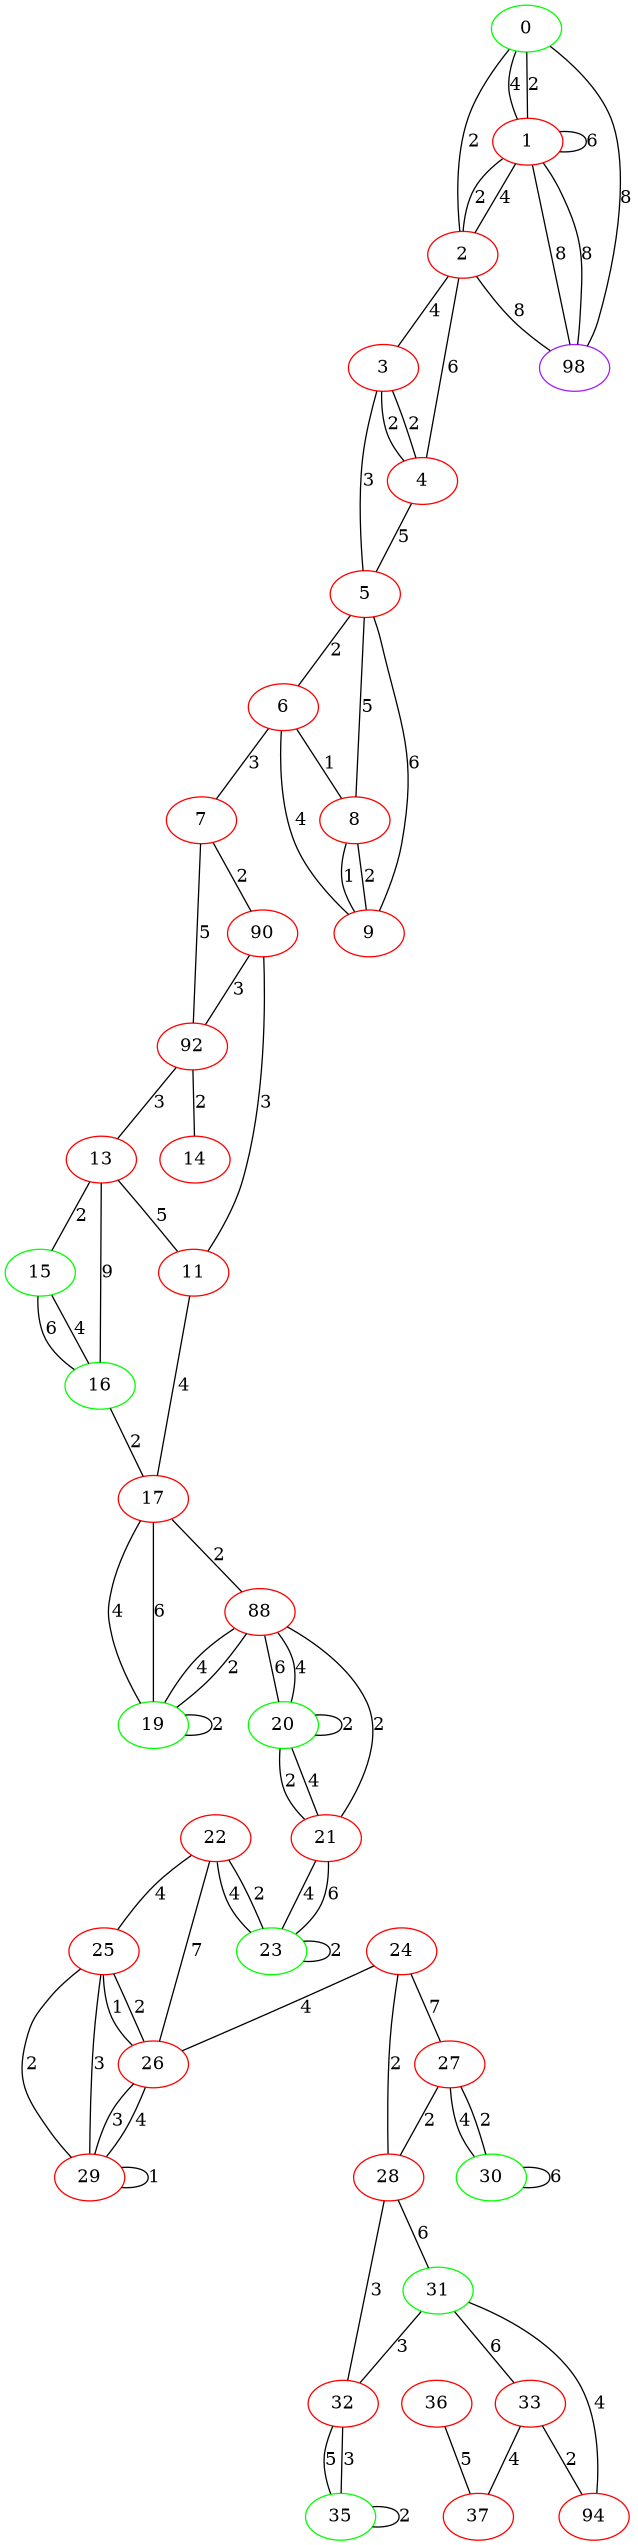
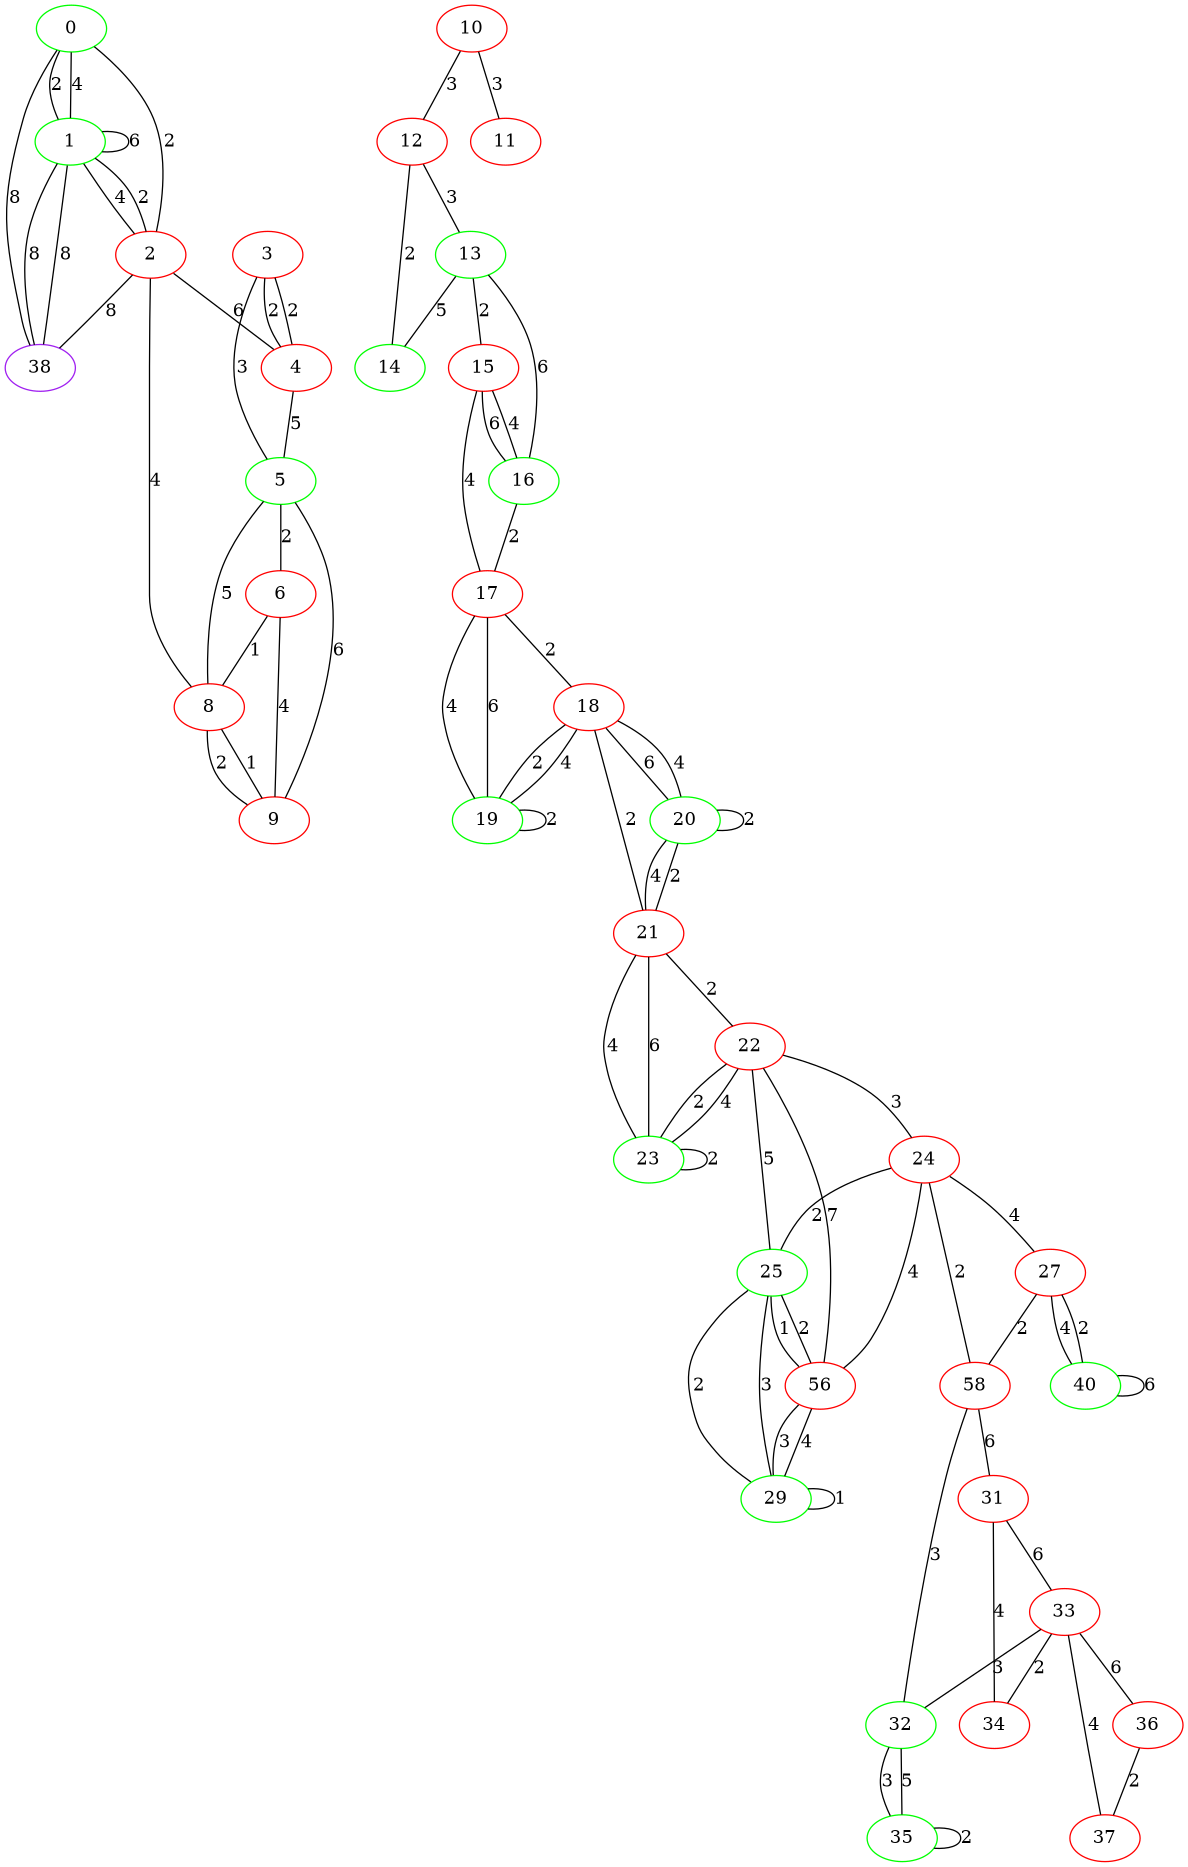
  graph {
    node [color=red weight=1]
    0 [color=green]
-   1 [weight=2]
+   1 [color=green weight=2]
    2
-   38 [color=purple weight=4 label=98]
+   38 [color=purple weight=4]
    3
    4
-   5
+   5 [color=green]
    6
    8
    9
-   7
-   10 [label=90]
-   12 [label=92]
+   10
+   12
    11
-   13
-   14
-   15 [color=green]
+   13 [color=green]
+   14 [color=green]
+   15
    16 [color=green weight=2]
    17
-   18 [label=88]
+   18
    19 [color=green weight=2]
    20 [color=green weight=2]
    21
    22
    23 [color=green weight=2]
    24
-   25
-   26
+   25 [color=green]
+   26 [label=56]
    27
-   28
-   29 [weight=2]
-   30 [color=green weight=2]
-   31 [color=green]
-   32
+   28 [label=58]
+   29 [color=green weight=2]
+   30 [color=green weight=2 label=40]
+   31
+   32 [color=green]
    33
-   34 [label=94]
+   34
    35 [color=green weight=2]
    36
    37
    0 -- 1 [label=2]
    0 -- 1 [label=4]
    0 -- 2 [label=2]
    0 -- 38 [label=8]
    1 -- 1 [label=6]
    1 -- 2 [label=4]
    1 -- 2 [label=2]
    1 -- 38 [label=8]
    1 -- 38 [label=8]
    2 -- 38 [label=8]
-   2 -- 3 [label=4]
+   2 -- 8 [label=4]
    2 -- 4 [label=6]
    3 -- 4 [label=2]
    3 -- 4 [label=2]
    3 -- 5 [label=3]
    4 -- 5 [label=5]
    5 -- 6 [label=2]
    5 -- 8 [label=5]
    5 -- 9 [label=6]
    6 -- 8 [label=1]
    6 -- 9 [label=4]
-   6 -- 7 [label=3]
    8 -- 9 [label=2]
    8 -- 9 [label=1]
-   7 -- 10 [label=2]
-   7 -- 12 [label=5]
    10 -- 12 [label=3]
    10 -- 11 [label=3]
    12 -- 13 [label=3]
    12 -- 14 [label=2]
-   13 -- 11 [label=5]
+   13 -- 14 [label=5]
    13 -- 15 [label=2]
-   13 -- 16 [label=9]
+   13 -- 16 [label=6]
    15 -- 16 [label=6]
    15 -- 16 [label=4]
-   11 -- 17 [label=4]
+   15 -- 17 [label=4]
    16 -- 17 [label=2]
    17 -- 18 [label=2]
    17 -- 19 [label=4]
    17 -- 19 [label=6]
    18 -- 19 [label=2]
    18 -- 19 [label=4]
    18 -- 20 [label=6]
    18 -- 20 [label=4]
    18 -- 21 [label=2]
    19 -- 19 [label=2]
    20 -- 20 [label=2]
    20 -- 21 [label=4]
    20 -- 21 [label=2]
+   21 -- 22 [label=2]
    21 -- 23 [label=4]
    21 -- 23 [label=6]
    22 -- 23 [label=2]
    22 -- 23 [label=4]
-   22 -- 25 [label=4]
+   22 -- 24 [label=3]
+   22 -- 25 [label=5]
    22 -- 26 [label=7]
    23 -- 23 [label=2]
+   24 -- 25 [label=2]
    24 -- 26 [label=4]
-   24 -- 27 [label=7]
+   24 -- 27 [label=4]
    24 -- 28 [label=2]
    25 -- 26 [label=1]
    25 -- 26 [label=2]
    25 -- 29 [label=2]
    25 -- 29 [label=3]
    26 -- 29 [label=3]
    26 -- 29 [label=4]
    27 -- 28 [label=2]
    27 -- 30 [label=4]
    27 -- 30 [label=2]
    28 -- 31 [label=6]
    28 -- 32 [label=3]
    29 -- 29 [label=1]
    30 -- 30 [label=6]
-   31 -- 32 [label=3]
+   33 -- 32 [label=3]
    31 -- 33 [label=6]
    31 -- 34 [label=4]
    32 -- 35 [label=3]
    32 -- 35 [label=5]
    33 -- 34 [label=2]
+   33 -- 36 [label=6]
    33 -- 37 [label=4]
    35 -- 35 [label=2]
-   36 -- 37 [label=5]
+   36 -- 37 [label=2]
  }
